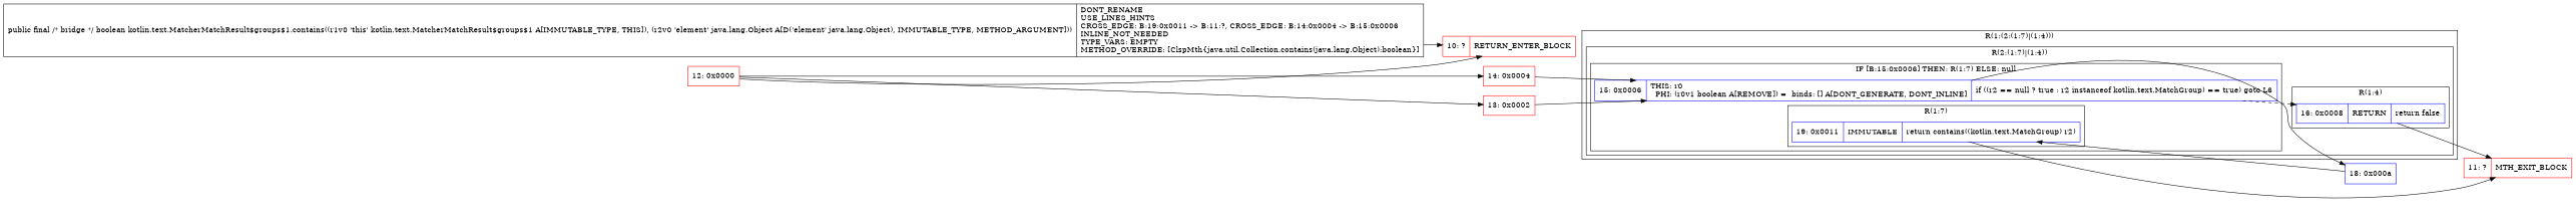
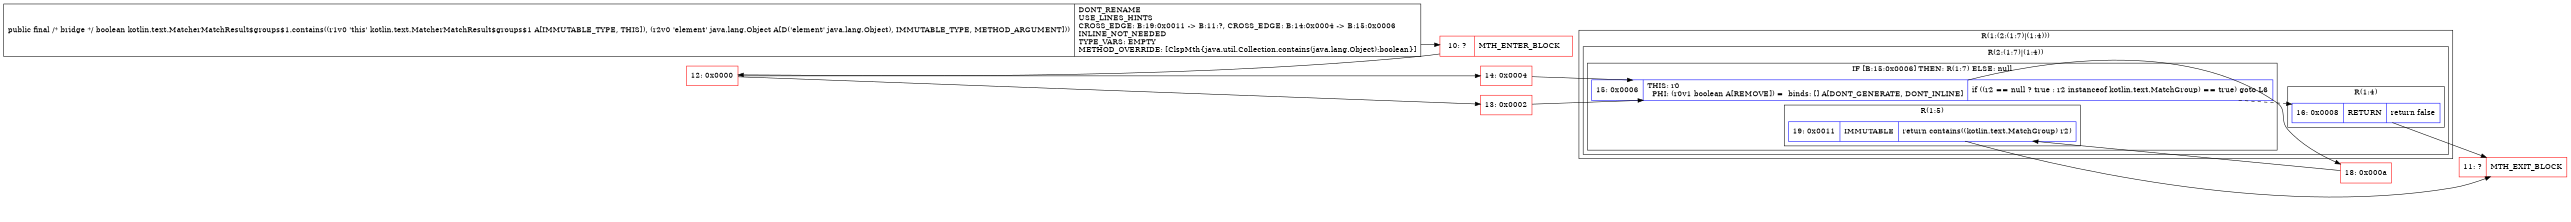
  digraph {
    rankdir=LR
    node [color=red shape=record]
    n1 [color=blue label="{19\:\ 0x0011|IMMUTABLE\l|return contains((kotlin.text.MatchGroup) r2)\l}"]
    n2 [color=blue label="{15\:\ 0x0006|THIS: r0 \l  PHI: (r0v1 boolean A[REMOVE]) =  binds: [] A[DONT_GENERATE, DONT_INLINE]\l|if ((r2 == null ? true : r2 instanceof kotlin.text.MatchGroup) == true) goto L6\l}"]
    n3 [color=blue label="{16\:\ 0x0008|RETURN\l|return false\l}"]
    n4 [label="{11\:\ ?|MTH_EXIT_BLOCK\l}"]
-   n5 [color=blue label="{18\:\ 0x000a}"]
-   n6 [label="{10\:\ ?|RETURN_ENTER_BLOCK\l}"]
+   n5 [label="{18\:\ 0x000a}"]
+   n6 [label="{10\:\ ?|MTH_ENTER_BLOCK\l}"]
    n7 [label="{12\:\ 0x0000}"]
    n8 [label="{13\:\ 0x0002}"]
    n9 [label="{14\:\ 0x0004}"]
    n10 [label="{public final \/* bridge *\/ boolean kotlin.text.MatcherMatchResult$groups$1.contains((r1v0 'this' kotlin.text.MatcherMatchResult$groups$1 A[IMMUTABLE_TYPE, THIS]), (r2v0 'element' java.lang.Object A[D('element' java.lang.Object), IMMUTABLE_TYPE, METHOD_ARGUMENT]))  | DONT_RENAME\lUSE_LINES_HINTS\lCROSS_EDGE: B:19:0x0011 \-\> B:11:?, CROSS_EDGE: B:14:0x0004 \-\> B:15:0x0006\lINLINE_NOT_NEEDED\lTYPE_VARS: EMPTY\lMETHOD_OVERRIDE: [ClspMth\{java.util.Collection.contains(java.lang.Object):boolean\}]\l}" color=""]
    subgraph cluster_1 {
      label="R(1:(2:(1:7)|(1:4)))"
      subgraph cluster_2 {
        label="R(2:(1:7)|(1:4))"
        subgraph cluster_3 {
          label="IF [B:15:0x0006] THEN: R(1:7) ELSE: null"
          n2
          subgraph cluster_4 {
-           label="R(1:7)"
+           label="R(1:5)"
            n1
          }
        }
        subgraph cluster_5 {
          label="R(1:4)"
          n3
        }
      }
    }
    n1 -> n4
    n2 -> n3 [style=dashed]
    n2 -> n5
    n3 -> n4
    n5 -> n1
-   n7 -> n6
+   n6 -> n7
    n7 -> n8
    n7 -> n9
    n8 -> n2
    n9 -> n2
    n10 -> n6
  }
